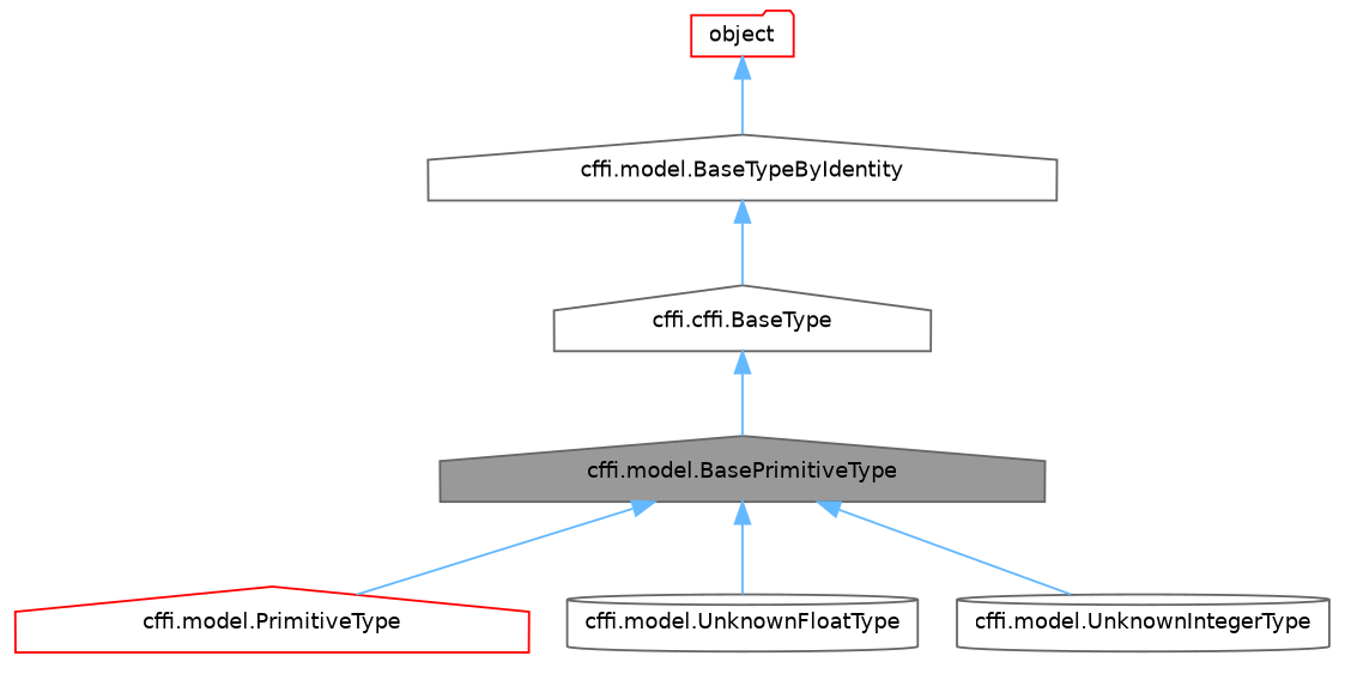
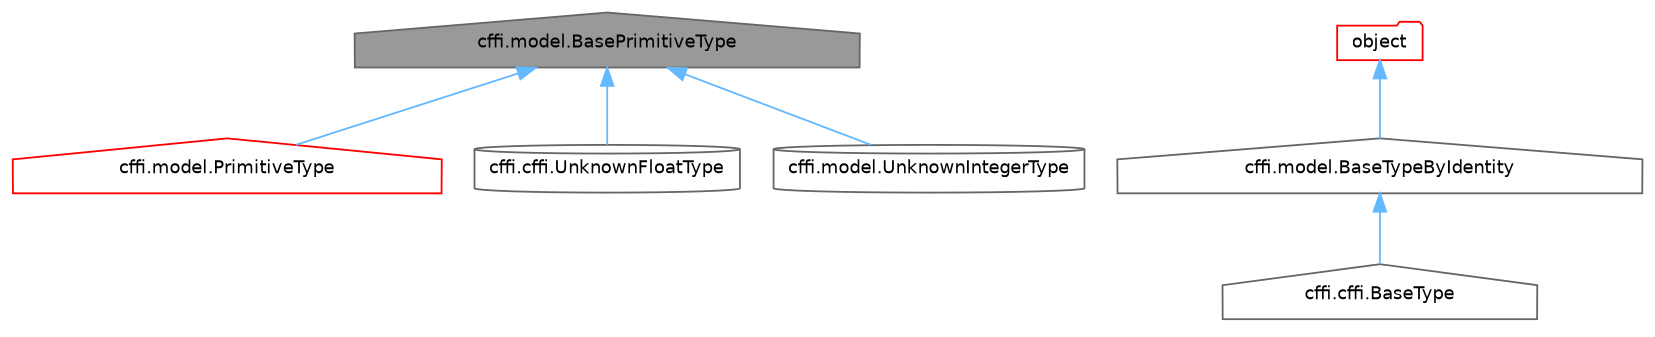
  digraph {
    node [color=gray40 fillcolor=white fontname=Helvetica fontsize=10 shape=house style=filled]
    edge [color=steelblue1 dir=back fontname=Helvetica fontsize=10 labelfontname=Helvetica labelfontsize=10 style=solid]
    n1 [fillcolor=grey60 fontcolor=black height=0.2 label="cffi.model.BasePrimitiveType" width=0.4]
    n2 [color=red height=0.2 label="cffi.model.PrimitiveType" width=0.4]
-   n3 [height=0.2 label="cffi.model.UnknownFloatType" shape=cylinder width=0.4]
+   n3 [height=0.2 label="cffi.cffi.UnknownFloatType" shape=cylinder width=0.4]
    n4 [height=0.2 label="cffi.model.UnknownIntegerType" shape=cylinder width=0.4]
    n5 [height=0.2 label="cffi.cffi.BaseType" width=0.4]
    n6 [height=0.2 label="cffi.model.BaseTypeByIdentity" width=0.4]
    n7 [color=red height=0.2 label=object shape=folder width=0.4]
    n1 -> n2
    n1 -> n3
    n1 -> n4
-   n5 -> n1
    n6 -> n5
    n7 -> n6
  }
